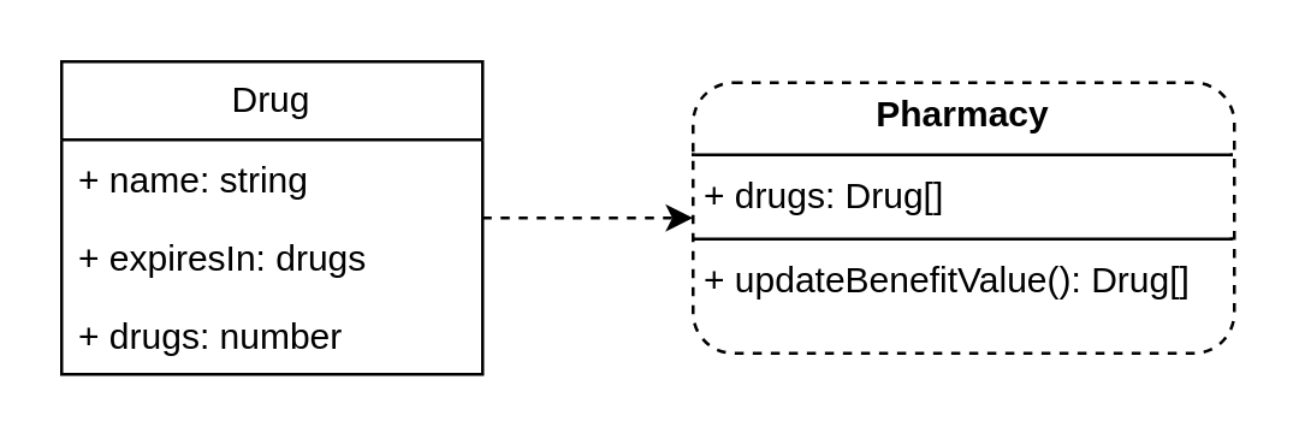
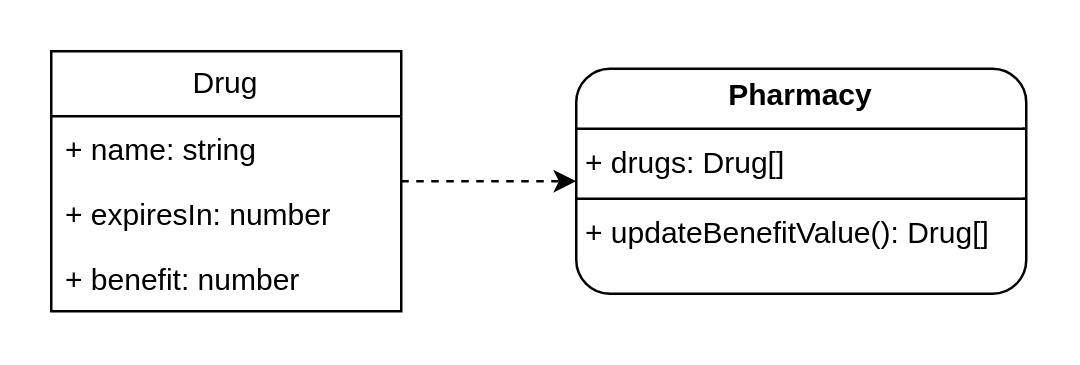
  <mxCell id="0" />
  <mxCell id="1" parent="0" />
- <mxCell id="2" value="&lt;p style=&quot;margin:0px;margin-top:4px;text-align:center;&quot;&gt;&lt;b&gt;Pharmacy&lt;/b&gt;&lt;/p&gt;&lt;hr size=&quot;1&quot; style=&quot;border-style:solid;&quot;&gt;&lt;p style=&quot;margin:0px;margin-left:4px;&quot;&gt;+ drugs: Drug[]&lt;/p&gt;&lt;hr size=&quot;1&quot; style=&quot;border-style:solid;&quot;&gt;&lt;p style=&quot;margin:0px;margin-left:4px;&quot;&gt;+ updateBenefitValue(): Drug[]&lt;/p&gt;" style="verticalAlign=top;align=left;overflow=fill;html=1;whiteSpace=wrap;rounded=1;dashed=1;" parent="1" vertex="1"><mxGeometry x="230" y="27" width="180" height="90" as="geometry" /></mxCell>
+ <mxCell id="2" value="&lt;p style=&quot;margin:0px;margin-top:4px;text-align:center;&quot;&gt;&lt;b&gt;Pharmacy&lt;/b&gt;&lt;/p&gt;&lt;hr size=&quot;1&quot; style=&quot;border-style:solid;&quot;&gt;&lt;p style=&quot;margin:0px;margin-left:4px;&quot;&gt;+ drugs: Drug[]&lt;/p&gt;&lt;hr size=&quot;1&quot; style=&quot;border-style:solid;&quot;&gt;&lt;p style=&quot;margin:0px;margin-left:4px;&quot;&gt;+ updateBenefitValue(): Drug[]&lt;/p&gt;" style="verticalAlign=top;align=left;overflow=fill;html=1;whiteSpace=wrap;rounded=1;" parent="1" vertex="1"><mxGeometry x="230" y="27" width="180" height="90" as="geometry" /></mxCell>
  <mxCell id="3" style="edgeStyle=orthogonalEdgeStyle;rounded=0;orthogonalLoop=1;jettySize=auto;html=1;entryX=0;entryY=0.5;entryDx=0;entryDy=0;dashed=1;" parent="1" source="4" target="2" edge="1"><mxGeometry relative="1" as="geometry" /></mxCell>
  <mxCell id="4" value="Drug" style="swimlane;fontStyle=0;childLayout=stackLayout;horizontal=1;startSize=26;fillColor=none;horizontalStack=0;resizeParent=1;resizeParentMax=0;resizeLast=0;collapsible=1;marginBottom=0;whiteSpace=wrap;html=1;" parent="1" vertex="1"><mxGeometry x="20" y="20" width="140" height="104" as="geometry" /></mxCell>
  <mxCell id="5" value="+ name: string" style="text;strokeColor=none;fillColor=none;align=left;verticalAlign=top;spacingLeft=4;spacingRight=4;overflow=hidden;rotatable=0;points=[[0,0.5],[1,0.5]];portConstraint=eastwest;whiteSpace=wrap;html=1;" parent="4" vertex="1"><mxGeometry y="26" width="140" height="26" as="geometry" /></mxCell>
- <mxCell id="6" value="+ expiresIn: drugs" style="text;strokeColor=none;fillColor=none;align=left;verticalAlign=top;spacingLeft=4;spacingRight=4;overflow=hidden;rotatable=0;points=[[0,0.5],[1,0.5]];portConstraint=eastwest;whiteSpace=wrap;html=1;" parent="4" vertex="1"><mxGeometry y="52" width="140" height="26" as="geometry" /></mxCell>
- <mxCell id="7" value="+ drugs: number" style="text;strokeColor=none;fillColor=none;align=left;verticalAlign=top;spacingLeft=4;spacingRight=4;overflow=hidden;rotatable=0;points=[[0,0.5],[1,0.5]];portConstraint=eastwest;whiteSpace=wrap;html=1;" parent="4" vertex="1"><mxGeometry y="78" width="140" height="26" as="geometry" /></mxCell>
+ <mxCell id="6" value="+ expiresIn: number" style="text;strokeColor=none;fillColor=none;align=left;verticalAlign=top;spacingLeft=4;spacingRight=4;overflow=hidden;rotatable=0;points=[[0,0.5],[1,0.5]];portConstraint=eastwest;whiteSpace=wrap;html=1;" parent="4" vertex="1"><mxGeometry y="52" width="140" height="26" as="geometry" /></mxCell>
+ <mxCell id="7" value="+ benefit: number" style="text;strokeColor=none;fillColor=none;align=left;verticalAlign=top;spacingLeft=4;spacingRight=4;overflow=hidden;rotatable=0;points=[[0,0.5],[1,0.5]];portConstraint=eastwest;whiteSpace=wrap;html=1;" parent="4" vertex="1"><mxGeometry y="78" width="140" height="26" as="geometry" /></mxCell>
